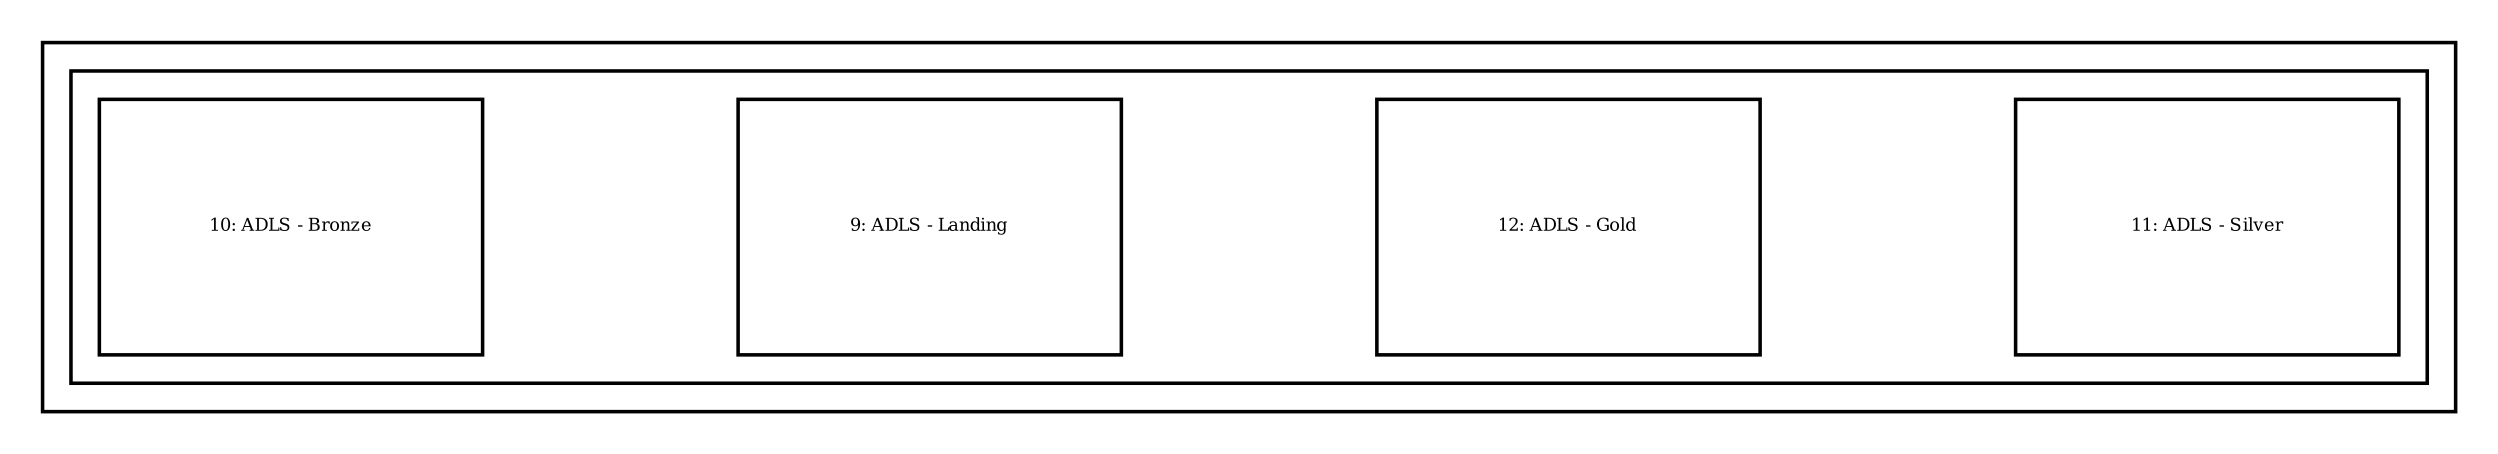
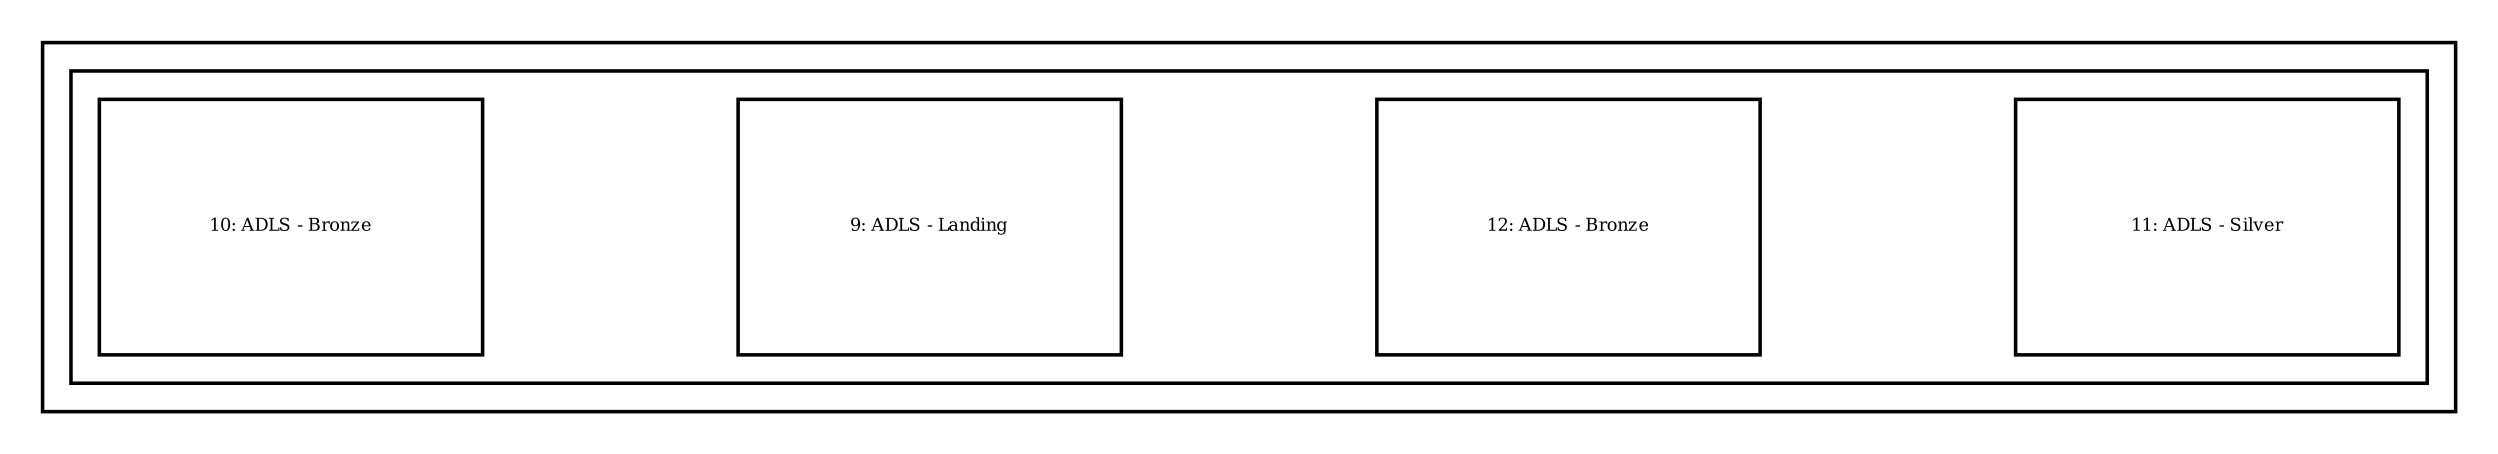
  digraph {
    compound=true
    fontsize=5
    nodesep=1.0
    rankdir=TB
    ranksep=1.0
    splines=polyline
    node [fixedsize=true fontsize=5 shape=box]
    n1 [height=1.000000 label="11: ADLS - Silver" width=1.500000]
-   n2 [height=1.000000 label="12: ADLS - Gold" width=1.500000]
+   n2 [height=1.000000 label="12: ADLS - Bronze" width=1.500000]
    n3 [height=1.000000 label="9: ADLS - Landing" width=1.500000]
    n4 [height=1.000000 label="10: ADLS - Bronze" width=1.500000]
    subgraph cluster_1 {
      subgraph cluster_2 {
        n1
        n2
        n3
        n4
      }
    }
  }
